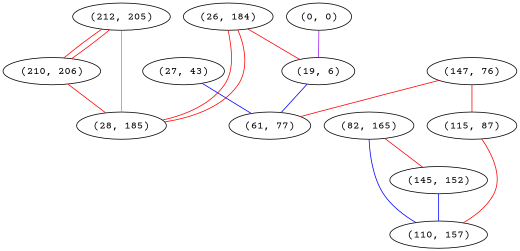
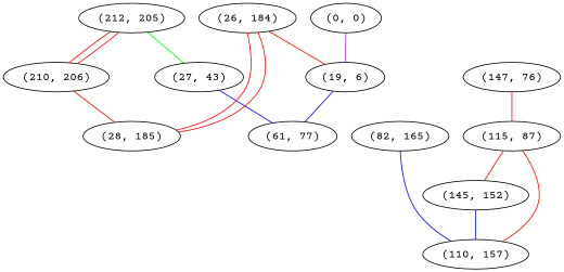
  graph {
    fontname="Courier Prime"
    node [fontname="Courier Prime"]
    edge [color=red fontname="Courier Prime" weight=1]
    "(212, 205)"
    "(210, 206)"
    "(27, 43)"
    "(28, 185)"
    "(61, 77)"
    "(26, 184)"
    "(19, 6)"
    "(0, 0)"
    "(82, 165)"
    "(145, 152)"
    "(110, 157)"
    "(147, 76)"
    "(115, 87)"
    "(212, 205)" -- "(210, 206)"
    "(212, 205)" -- "(210, 206)"
-   "(212, 205)" -- "(28, 185)" [color=green weight=2]
+   "(212, 205)" -- "(27, 43)" [color=green weight=2]
    "(210, 206)" -- "(28, 185)"
    "(27, 43)" -- "(61, 77)" [color=blue weight=3]
    "(26, 184)" -- "(28, 185)"
    "(26, 184)" -- "(28, 185)"
    "(26, 184)" -- "(19, 6)"
    "(19, 6)" -- "(61, 77)" [color=blue weight=3]
    "(0, 0)" -- "(19, 6)" [color=purple weight=4]
-   "(82, 165)" -- "(145, 152)"
+   "(115, 87)" -- "(145, 152)"
    "(82, 165)" -- "(110, 157)" [color=blue weight=3]
    "(145, 152)" -- "(110, 157)" [color=blue weight=3]
-   "(147, 76)" -- "(61, 77)"
    "(147, 76)" -- "(115, 87)" [weight=3]
    "(115, 87)" -- "(110, 157)"
  }
